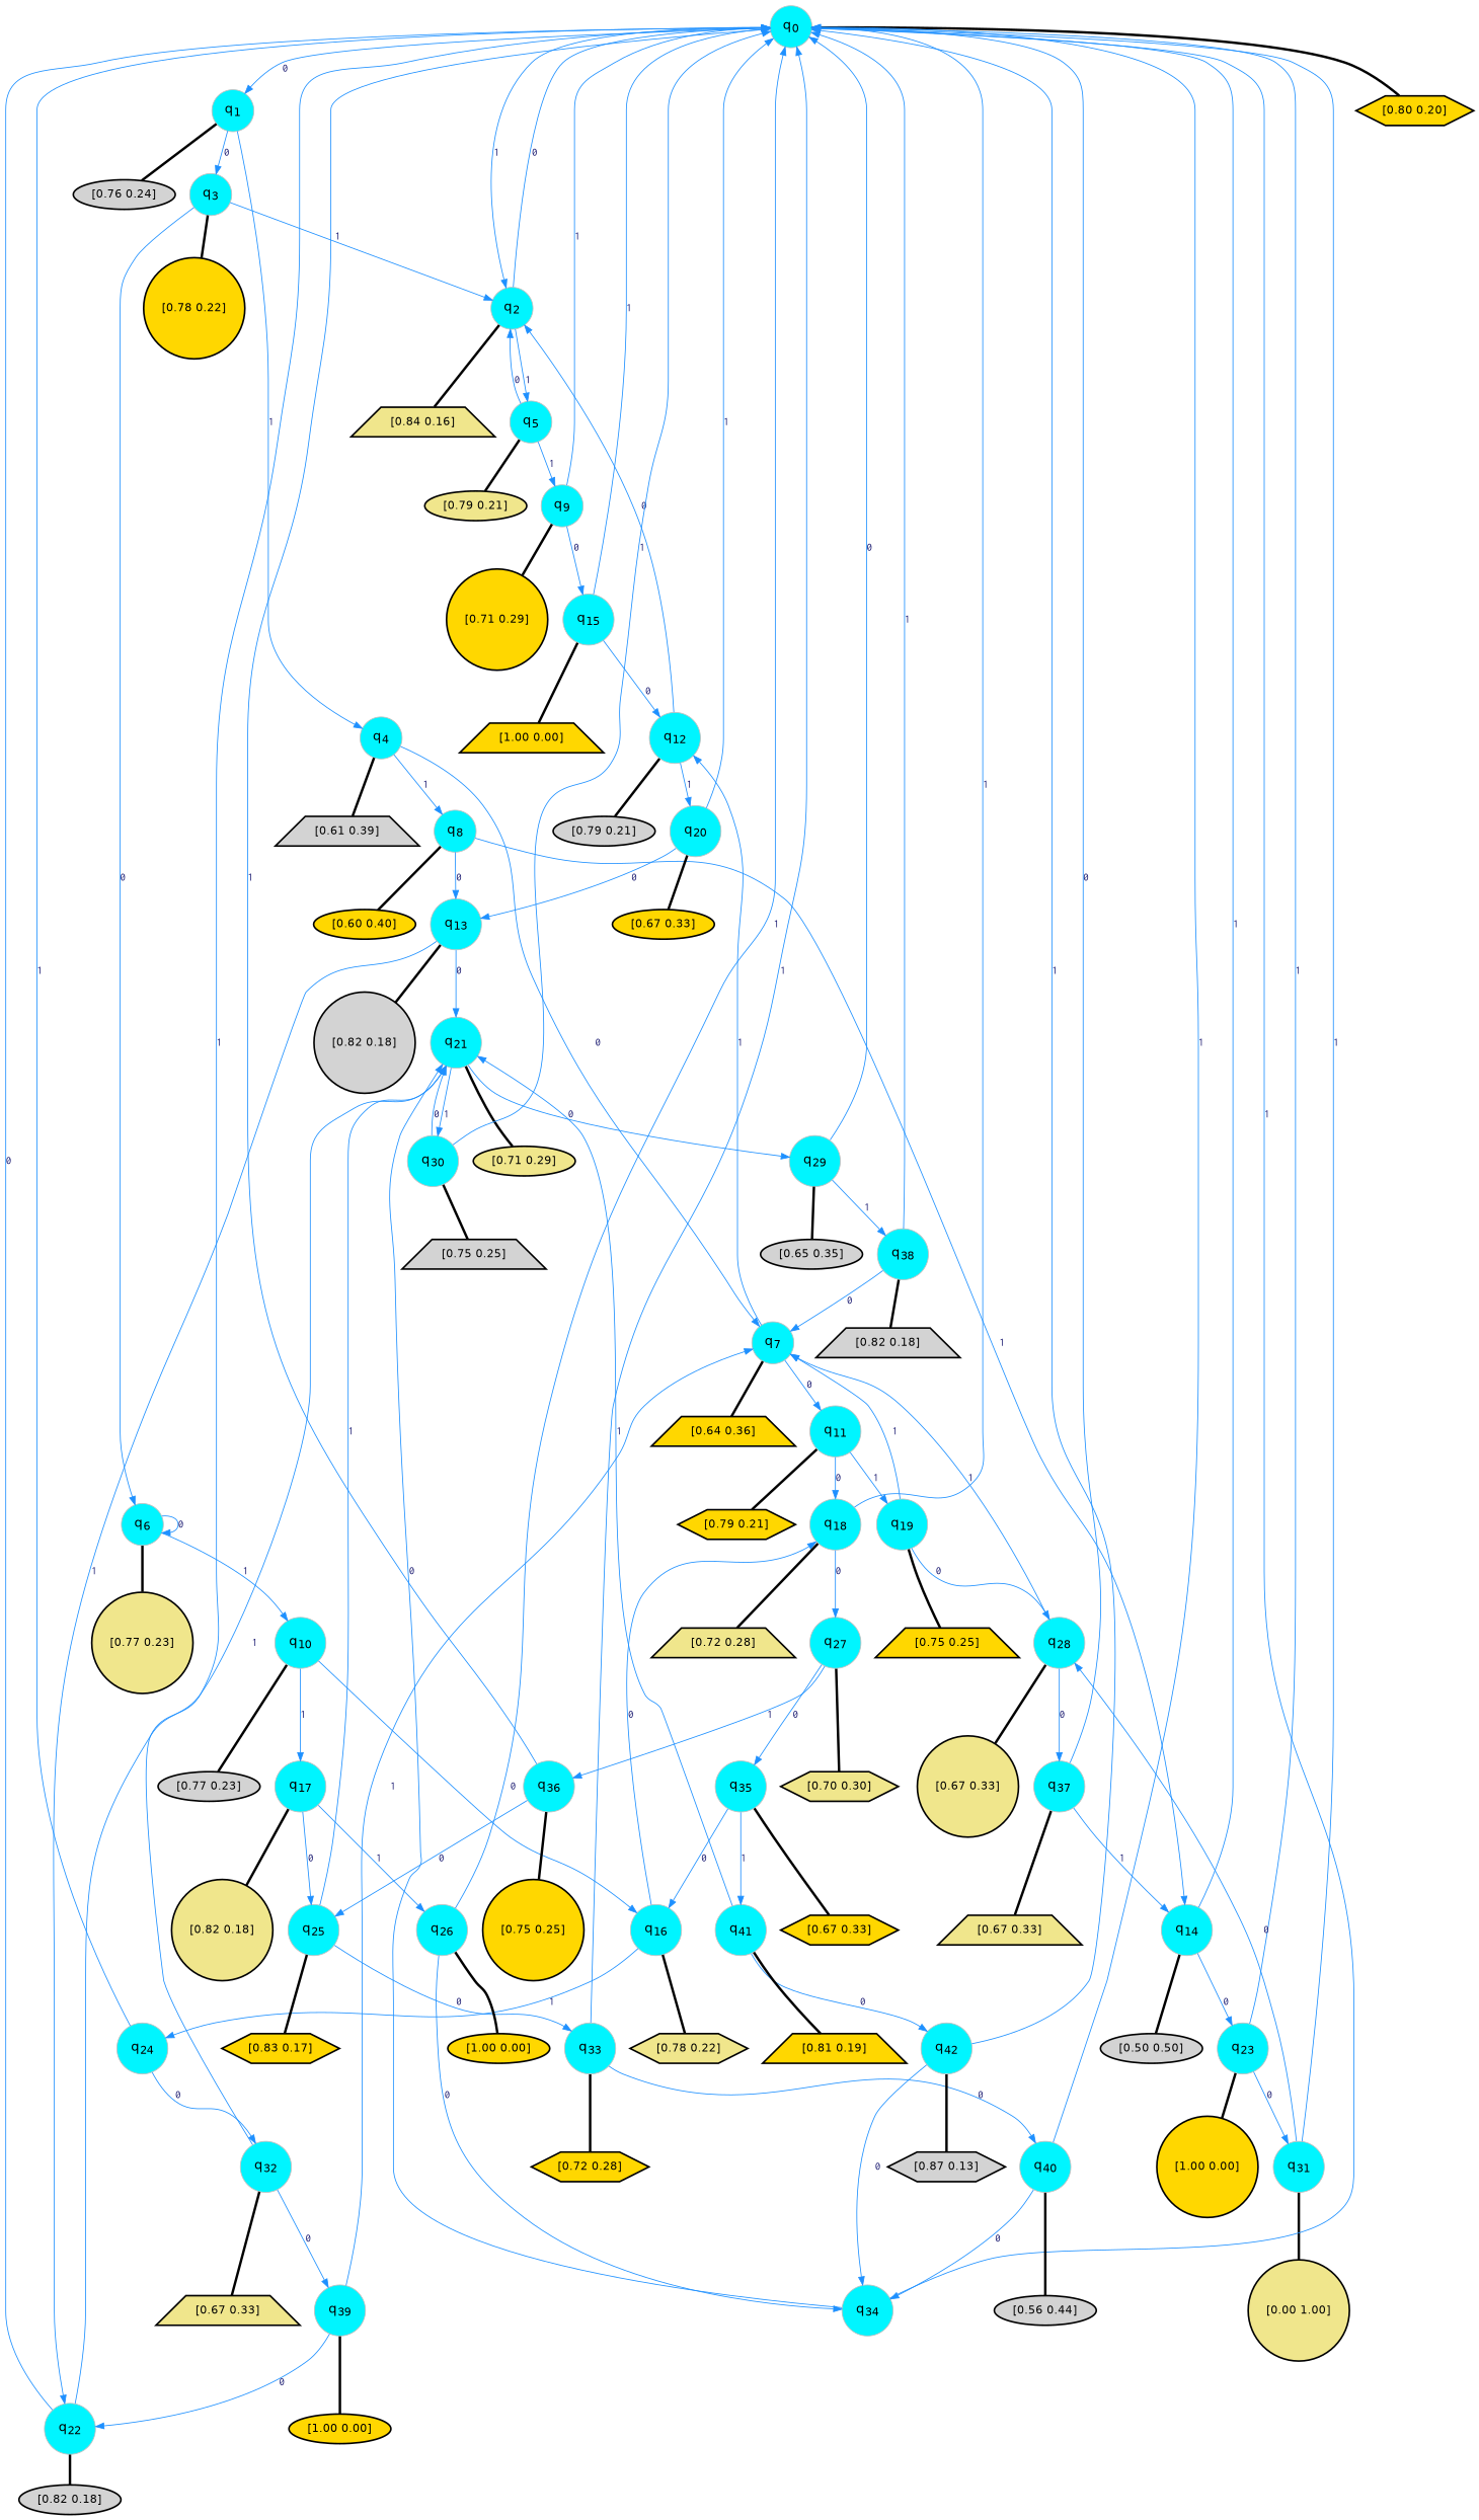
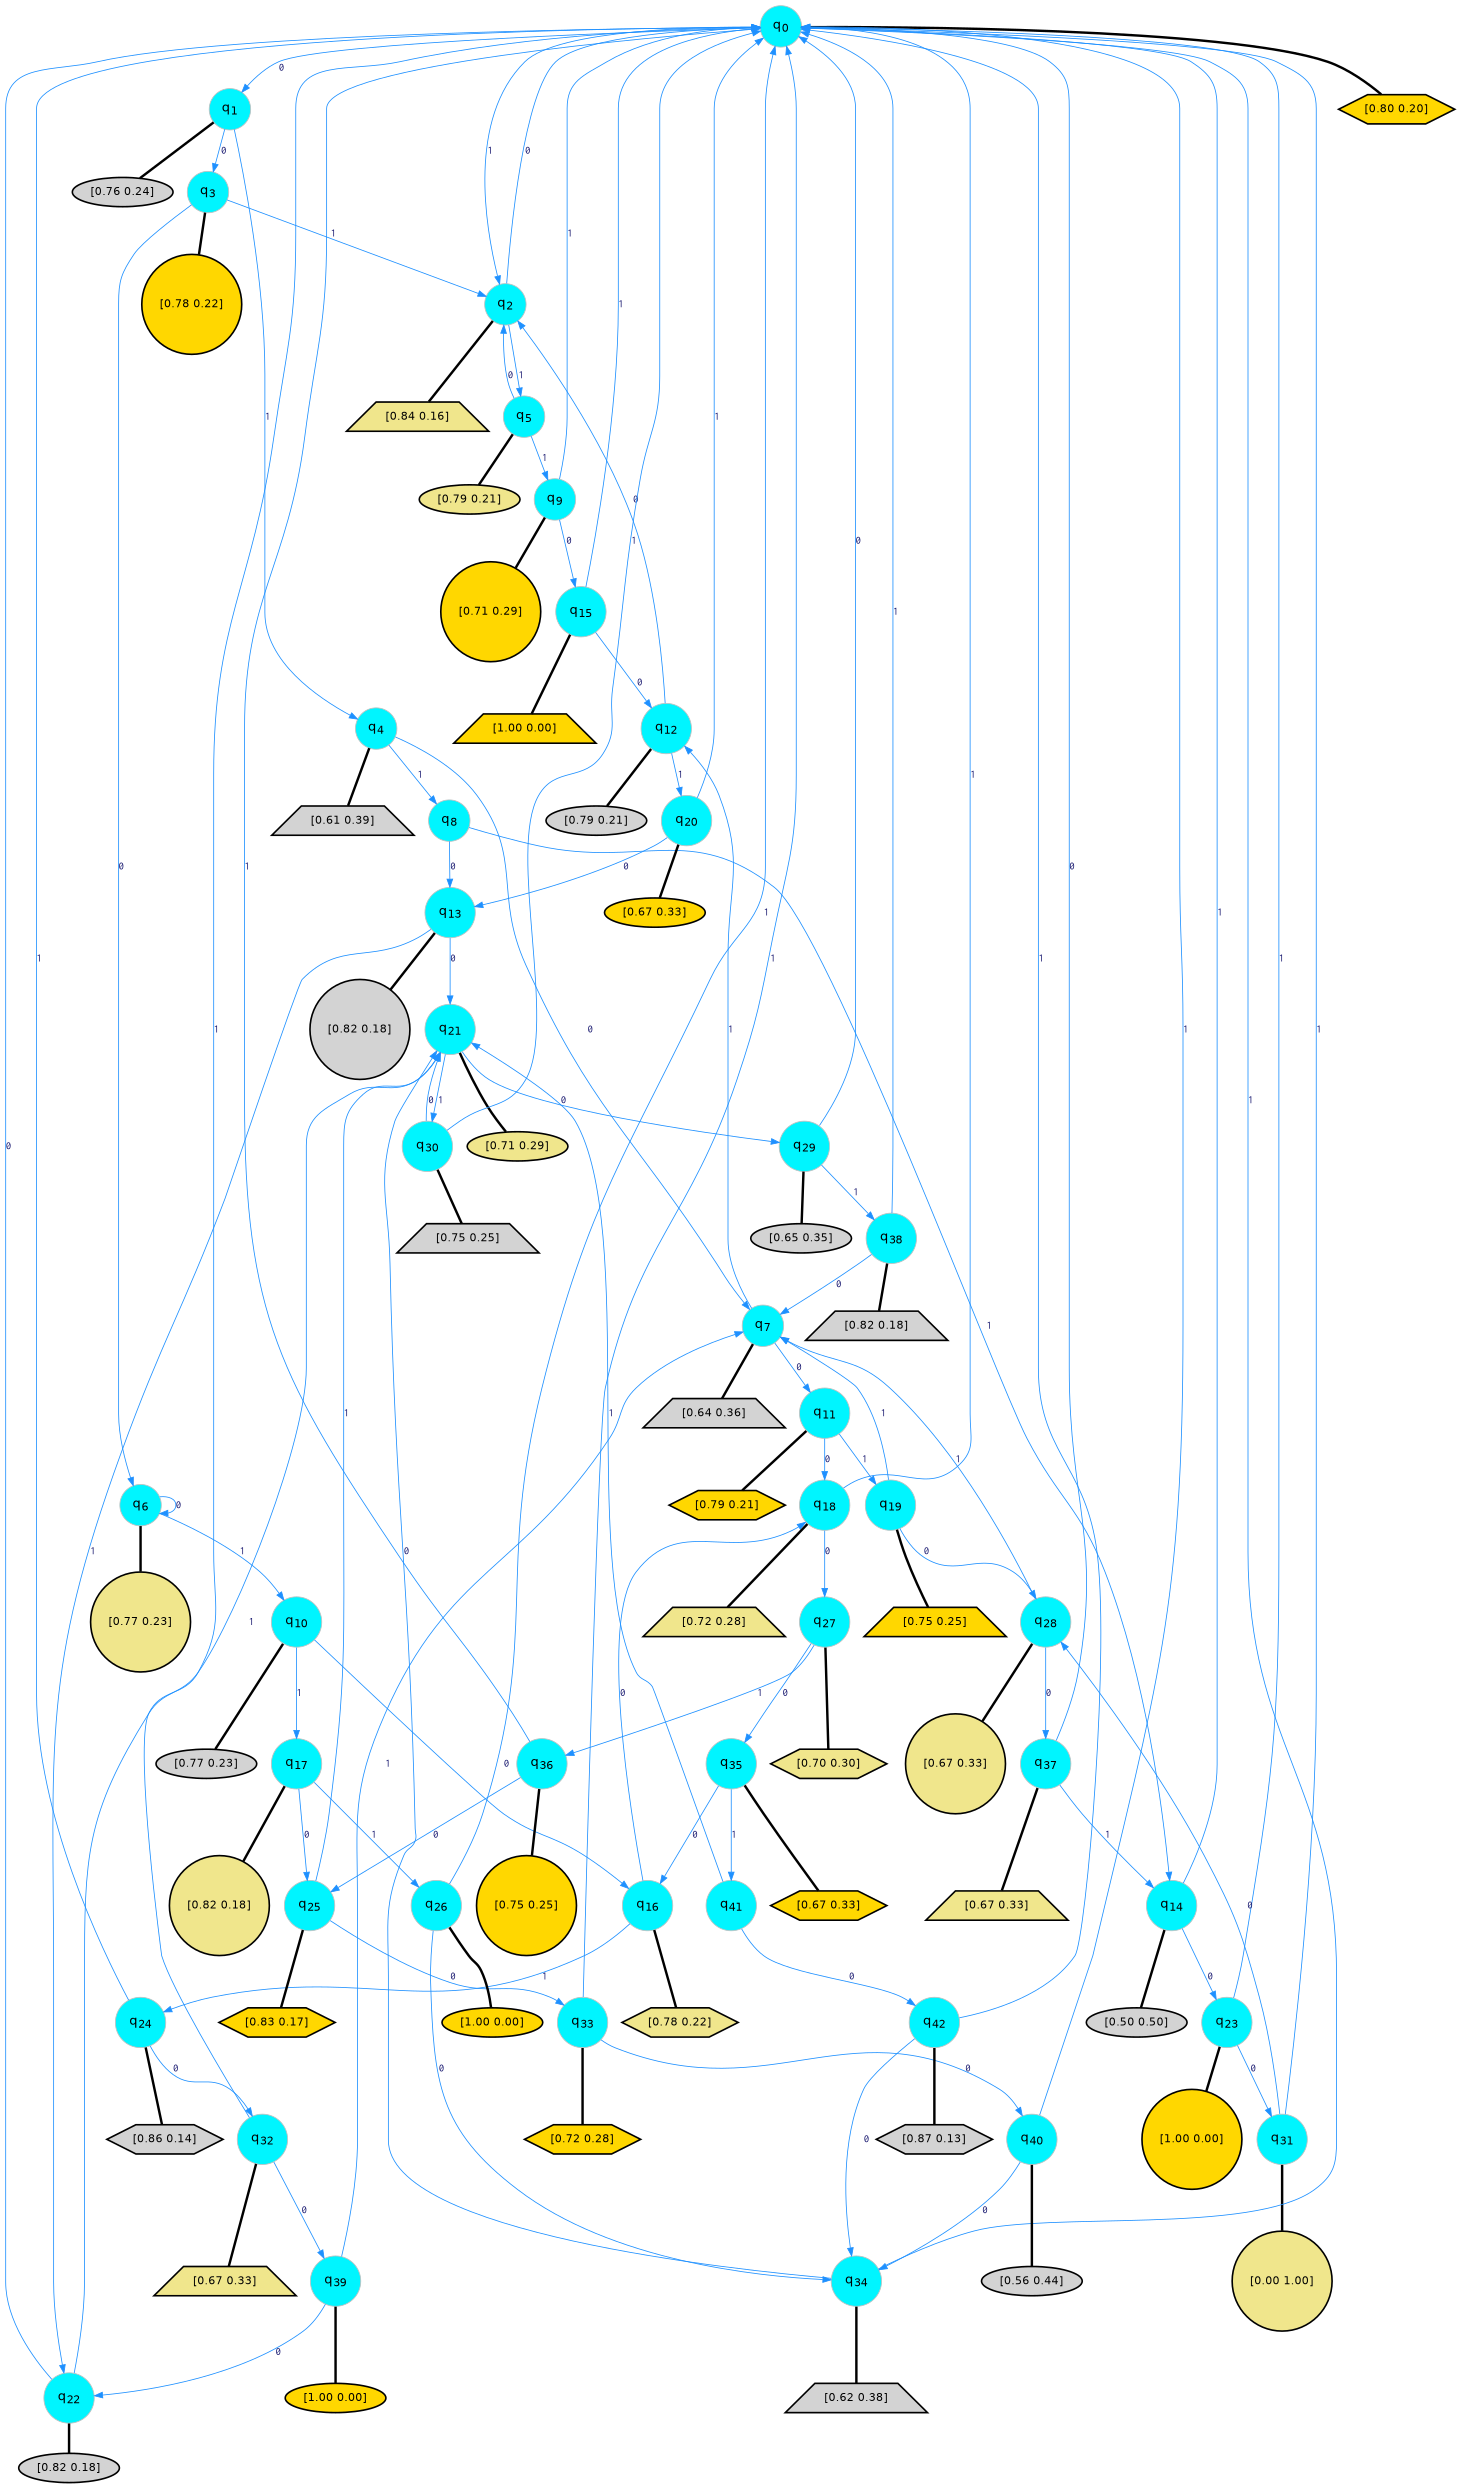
  digraph {
    rankdir=TD
    node [color=gray fillcolor=turquoise1 fontcolor=black fontname=Helvetica fontsize=16 fontweight=bold shape=circle style=filled]
    edge [arrowsize=1 color=dodgerblue1 fontcolor=midnightblue fontname=courier fontweight=bold penwidth=1 style=solid weight=20]
    n1 [label=<q<SUB>0</SUB>>]
    n2 [label=<q<SUB>1</SUB>>]
    n3 [label=<q<SUB>2</SUB>>]
    n4 [color=black fillcolor=gold fontsize=14 label="[0.80 0.20]" penwidth=2 shape=hexagon]
    n5 [label=<q<SUB>3</SUB>>]
    n6 [label=<q<SUB>4</SUB>>]
    n7 [color=black fillcolor=lightgrey fontsize=14 label="[0.76 0.24]" penwidth=2 shape=ellipse]
    n8 [label=<q<SUB>5</SUB>>]
    n9 [color=black fillcolor=khaki fontsize=14 label="[0.84 0.16]" penwidth=2 shape=trapezium]
    n10 [label=<q<SUB>6</SUB>>]
    n11 [color=black fillcolor=gold fontsize=14 label="[0.78 0.22]" penwidth=2]
    n12 [label=<q<SUB>7</SUB>>]
    n13 [label=<q<SUB>8</SUB>>]
    n14 [color=black fillcolor=lightgrey fontsize=14 label="[0.61 0.39]" penwidth=2 shape=trapezium]
    n15 [label=<q<SUB>9</SUB>>]
    n16 [color=black fillcolor=khaki fontsize=14 label="[0.79 0.21]" penwidth=2 shape=ellipse]
    n17 [label=<q<SUB>10</SUB>>]
    n18 [color=black fillcolor=khaki fontsize=14 label="[0.77 0.23]" penwidth=2]
    n19 [label=<q<SUB>11</SUB>>]
    n20 [label=<q<SUB>12</SUB>>]
-   n21 [color=black fillcolor=gold fontsize=14 label="[0.64 0.36]" penwidth=2 shape=trapezium]
+   n21 [color=black fillcolor=lightgrey fontsize=14 label="[0.64 0.36]" penwidth=2 shape=trapezium]
    n22 [label=<q<SUB>13</SUB>>]
    n23 [label=<q<SUB>14</SUB>>]
-   n24 [color=black fillcolor=gold fontsize=14 label="[0.60 0.40]" penwidth=2 shape=ellipse]
    n25 [label=<q<SUB>15</SUB>>]
    n26 [color=black fillcolor=gold fontsize=14 label="[0.71 0.29]" penwidth=2]
    n27 [label=<q<SUB>16</SUB>>]
    n28 [label=<q<SUB>17</SUB>>]
    n29 [color=black fillcolor=lightgrey fontsize=14 label="[0.77 0.23]" penwidth=2 shape=ellipse]
    n30 [label=<q<SUB>18</SUB>>]
    n31 [label=<q<SUB>19</SUB>>]
    n32 [color=black fillcolor=gold fontsize=14 label="[0.79 0.21]" penwidth=2 shape=hexagon]
    n33 [label=<q<SUB>20</SUB>>]
    n34 [color=black fillcolor=lightgrey fontsize=14 label="[0.79 0.21]" penwidth=2 shape=ellipse]
    n35 [label=<q<SUB>21</SUB>>]
    n36 [label=<q<SUB>22</SUB>>]
    n37 [color=black fillcolor=lightgrey fontsize=14 label="[0.82 0.18]" penwidth=2]
    n38 [label=<q<SUB>23</SUB>>]
    n39 [color=black fillcolor=lightgrey fontsize=14 label="[0.50 0.50]" penwidth=2 shape=ellipse]
    n40 [color=black fillcolor=gold fontsize=14 label="[1.00 0.00]" penwidth=2 shape=trapezium]
    n41 [label=<q<SUB>24</SUB>>]
    n42 [color=black fillcolor=khaki fontsize=14 label="[0.78 0.22]" penwidth=2 shape=hexagon]
    n43 [label=<q<SUB>25</SUB>>]
    n44 [label=<q<SUB>26</SUB>>]
    n45 [color=black fillcolor=khaki fontsize=14 label="[0.82 0.18]" penwidth=2]
    n46 [label=<q<SUB>27</SUB>>]
    n47 [color=black fillcolor=khaki fontsize=14 label="[0.72 0.28]" penwidth=2 shape=trapezium]
    n48 [label=<q<SUB>28</SUB>>]
    n49 [color=black fillcolor=gold fontsize=14 label="[0.75 0.25]" penwidth=2 shape=trapezium]
    n50 [color=black fillcolor=gold fontsize=14 label="[0.67 0.33]" penwidth=2 shape=ellipse]
    n51 [label=<q<SUB>29</SUB>>]
    n52 [label=<q<SUB>30</SUB>>]
    n53 [color=black fillcolor=khaki fontsize=14 label="[0.71 0.29]" penwidth=2 shape=ellipse]
    n54 [color=black fillcolor=lightgrey fontsize=14 label="[0.82 0.18]" penwidth=2 shape=ellipse]
    n55 [label=<q<SUB>31</SUB>>]
    n56 [color=black fillcolor=gold fontsize=14 label="[1.00 0.00]" penwidth=2]
    n57 [label=<q<SUB>32</SUB>>]
+   n58 [color=black fillcolor=lightgrey fontsize=14 label="[0.86 0.14]" penwidth=2 shape=hexagon]
    n59 [label=<q<SUB>33</SUB>>]
    n60 [color=black fillcolor=gold fontsize=14 label="[0.83 0.17]" penwidth=2 shape=hexagon]
    n61 [label=<q<SUB>34</SUB>>]
    n62 [color=black fillcolor=gold fontsize=14 label="[1.00 0.00]" penwidth=2 shape=ellipse]
    n63 [label=<q<SUB>35</SUB>>]
    n64 [label=<q<SUB>36</SUB>>]
    n65 [color=black fillcolor=khaki fontsize=14 label="[0.70 0.30]" penwidth=2 shape=hexagon]
    n66 [label=<q<SUB>37</SUB>>]
    n67 [color=black fillcolor=khaki fontsize=14 label="[0.67 0.33]" penwidth=2]
    n68 [label=<q<SUB>38</SUB>>]
    n69 [color=black fillcolor=lightgrey fontsize=14 label="[0.65 0.35]" penwidth=2 shape=ellipse]
    n70 [color=black fillcolor=lightgrey fontsize=14 label="[0.75 0.25]" penwidth=2 shape=trapezium]
    n71 [color=black fillcolor=khaki fontsize=14 label="[0.00 1.00]" penwidth=2]
    n72 [label=<q<SUB>39</SUB>>]
    n73 [color=black fillcolor=khaki fontsize=14 label="[0.67 0.33]" penwidth=2 shape=trapezium]
    n74 [label=<q<SUB>40</SUB>>]
    n75 [color=black fillcolor=gold fontsize=14 label="[0.72 0.28]" penwidth=2 shape=hexagon]
+   n76 [color=black fillcolor=lightgrey fontsize=14 label="[0.62 0.38]" penwidth=2 shape=trapezium]
    n77 [label=<q<SUB>41</SUB>>]
    n78 [color=black fillcolor=gold fontsize=14 label="[0.67 0.33]" penwidth=2 shape=hexagon]
    n79 [color=black fillcolor=gold fontsize=14 label="[0.75 0.25]" penwidth=2]
    n80 [color=black fillcolor=khaki fontsize=14 label="[0.67 0.33]" penwidth=2 shape=trapezium]
    n81 [color=black fillcolor=lightgrey fontsize=14 label="[0.82 0.18]" penwidth=2 shape=trapezium]
    n82 [color=black fillcolor=gold fontsize=14 label="[1.00 0.00]" penwidth=2 shape=ellipse]
    n83 [color=black fillcolor=lightgrey fontsize=14 label="[0.56 0.44]" penwidth=2 shape=ellipse]
    n84 [label=<q<SUB>42</SUB>>]
-   n85 [color=black fillcolor=gold fontsize=14 label="[0.81 0.19]" penwidth=2 shape=trapezium]
    n86 [color=black fillcolor=lightgrey fontsize=14 label="[0.87 0.13]" penwidth=2 shape=hexagon]
    n1 -> n2 [label=0]
    n1 -> n3 [label=1]
    n1 -> n4 [arrowhead=none color=black penwidth=3]
    n2 -> n5 [label=0]
    n2 -> n6 [label=1]
    n2 -> n7 [arrowhead=none color=black penwidth=3]
    n3 -> n1 [label=0]
    n3 -> n8 [label=1]
    n3 -> n9 [arrowhead=none color=black penwidth=3]
    n5 -> n3 [label=1]
    n5 -> n10 [label=0]
    n5 -> n11 [arrowhead=none color=black penwidth=3]
    n6 -> n12 [label=0]
    n6 -> n13 [label=1]
    n6 -> n14 [arrowhead=none color=black penwidth=3]
    n8 -> n3 [label=0]
    n8 -> n15 [label=1]
    n8 -> n16 [arrowhead=none color=black penwidth=3]
    n10 -> n10 [label=0]
    n10 -> n17 [label=1]
    n10 -> n18 [arrowhead=none color=black penwidth=3]
    n12 -> n19 [label=0]
    n12 -> n20 [label=1]
    n12 -> n21 [arrowhead=none color=black penwidth=3]
    n13 -> n22 [label=0]
    n13 -> n23 [label=1]
-   n13 -> n24 [arrowhead=none color=black penwidth=3]
    n15 -> n1 [label=1]
    n15 -> n25 [label=0]
    n15 -> n26 [arrowhead=none color=black penwidth=3]
    n17 -> n27 [label=0]
    n17 -> n28 [label=1]
    n17 -> n29 [arrowhead=none color=black penwidth=3]
    n19 -> n30 [label=0]
    n19 -> n31 [label=1]
    n19 -> n32 [arrowhead=none color=black penwidth=3]
    n20 -> n3 [label=0]
    n20 -> n33 [label=1]
    n20 -> n34 [arrowhead=none color=black penwidth=3]
    n22 -> n35 [label=0]
    n22 -> n36 [label=1]
    n22 -> n37 [arrowhead=none color=black penwidth=3]
    n23 -> n1 [label=1]
    n23 -> n38 [label=0]
    n23 -> n39 [arrowhead=none color=black penwidth=3]
    n25 -> n1 [label=1]
    n25 -> n20 [label=0]
    n25 -> n40 [arrowhead=none color=black penwidth=3]
    n27 -> n30 [label=0]
    n27 -> n41 [label=1]
    n27 -> n42 [arrowhead=none color=black penwidth=3]
    n28 -> n43 [label=0]
    n28 -> n44 [label=1]
    n28 -> n45 [arrowhead=none color=black penwidth=3]
    n30 -> n1 [label=1]
    n30 -> n46 [label=0]
    n30 -> n47 [arrowhead=none color=black penwidth=3]
    n31 -> n12 [label=1]
    n31 -> n48 [label=0]
    n31 -> n49 [arrowhead=none color=black penwidth=3]
    n33 -> n1 [label=1]
    n33 -> n22 [label=0]
    n33 -> n50 [arrowhead=none color=black penwidth=3]
    n35 -> n51 [label=0]
    n35 -> n52 [label=1]
    n35 -> n53 [arrowhead=none color=black penwidth=3]
    n36 -> n1 [label=0]
    n36 -> n35 [label=1]
    n36 -> n54 [arrowhead=none color=black penwidth=3]
    n38 -> n1 [label=1]
    n38 -> n55 [label=0]
    n38 -> n56 [arrowhead=none color=black penwidth=3]
    n41 -> n1 [label=1]
    n41 -> n57 [label=0]
+   n41 -> n58 [arrowhead=none color=black penwidth=3]
    n43 -> n35 [label=1]
    n43 -> n59 [label=0]
    n43 -> n60 [arrowhead=none color=black penwidth=3]
    n44 -> n1 [label=1]
    n44 -> n61 [label=0]
    n44 -> n62 [arrowhead=none color=black penwidth=3]
    n46 -> n63 [label=0]
    n46 -> n64 [label=1]
    n46 -> n65 [arrowhead=none color=black penwidth=3]
    n48 -> n12 [label=1]
    n48 -> n66 [label=0]
    n48 -> n67 [arrowhead=none color=black penwidth=3]
    n51 -> n1 [label=0]
    n51 -> n68 [label=1]
    n51 -> n69 [arrowhead=none color=black penwidth=3]
    n52 -> n1 [label=1]
    n52 -> n35 [label=0]
    n52 -> n70 [arrowhead=none color=black penwidth=3]
    n55 -> n1 [label=1]
    n55 -> n48 [label=0]
    n55 -> n71 [arrowhead=none color=black penwidth=3]
    n57 -> n1 [label=1]
    n57 -> n72 [label=0]
    n57 -> n73 [arrowhead=none color=black penwidth=3]
    n59 -> n1 [label=1]
    n59 -> n74 [label=0]
    n59 -> n75 [arrowhead=none color=black penwidth=3]
    n61 -> n1 [label=1]
    n61 -> n35 [label=0]
+   n61 -> n76 [arrowhead=none color=black penwidth=3]
    n63 -> n27 [label=0]
    n63 -> n77 [label=1]
    n63 -> n78 [arrowhead=none color=black penwidth=3]
    n64 -> n1 [label=1]
    n64 -> n43 [label=0]
    n64 -> n79 [arrowhead=none color=black penwidth=3]
    n66 -> n1 [label=0]
    n66 -> n23 [label=1]
    n66 -> n80 [arrowhead=none color=black penwidth=3]
    n68 -> n1 [label=1]
    n68 -> n12 [label=0]
    n68 -> n81 [arrowhead=none color=black penwidth=3]
    n72 -> n12 [label=1]
    n72 -> n36 [label=0]
    n72 -> n82 [arrowhead=none color=black penwidth=3]
    n74 -> n1 [label=1]
    n74 -> n61 [label=0]
    n74 -> n83 [arrowhead=none color=black penwidth=3]
    n77 -> n35 [label=1]
    n77 -> n84 [label=0]
-   n77 -> n85 [arrowhead=none color=black penwidth=3]
    n84 -> n1 [label=1]
    n84 -> n61 [label=0]
    n84 -> n86 [arrowhead=none color=black penwidth=3]
  }
